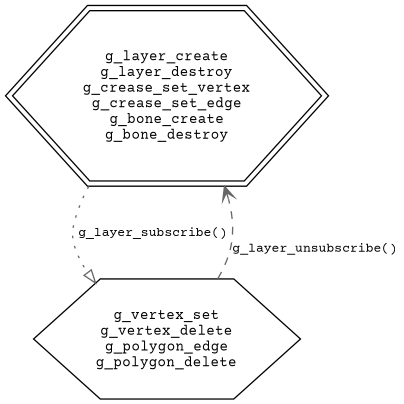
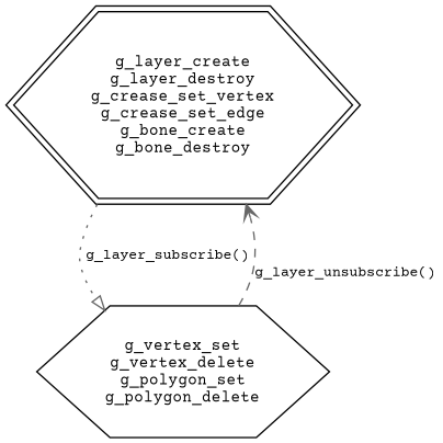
  digraph {
    fontname="Courier Prime"
    node [fontsize=11 shape=hexagon fontname="Courier Prime"]
    edge [fontsize=10 color=gray40 fontname="Courier Prime"]
    n1 [label="g_layer_create\ng_layer_destroy\ng_crease_set_vertex\ng_crease_set_edge\ng_bone_create\ng_bone_destroy" peripheries=2]
-   n2 [label="g_vertex_set\ng_vertex_delete\ng_polygon_edge\ng_polygon_delete"]
+   n2 [label="g_vertex_set\ng_vertex_delete\ng_polygon_set\ng_polygon_delete"]
    n1 -> n2 [label="g_layer_subscribe()" style=dotted arrowhead=onormal]
    n2 -> n1 [label="\n\ng_layer_unsubscribe()" style=dashed arrowhead=vee]
  }
